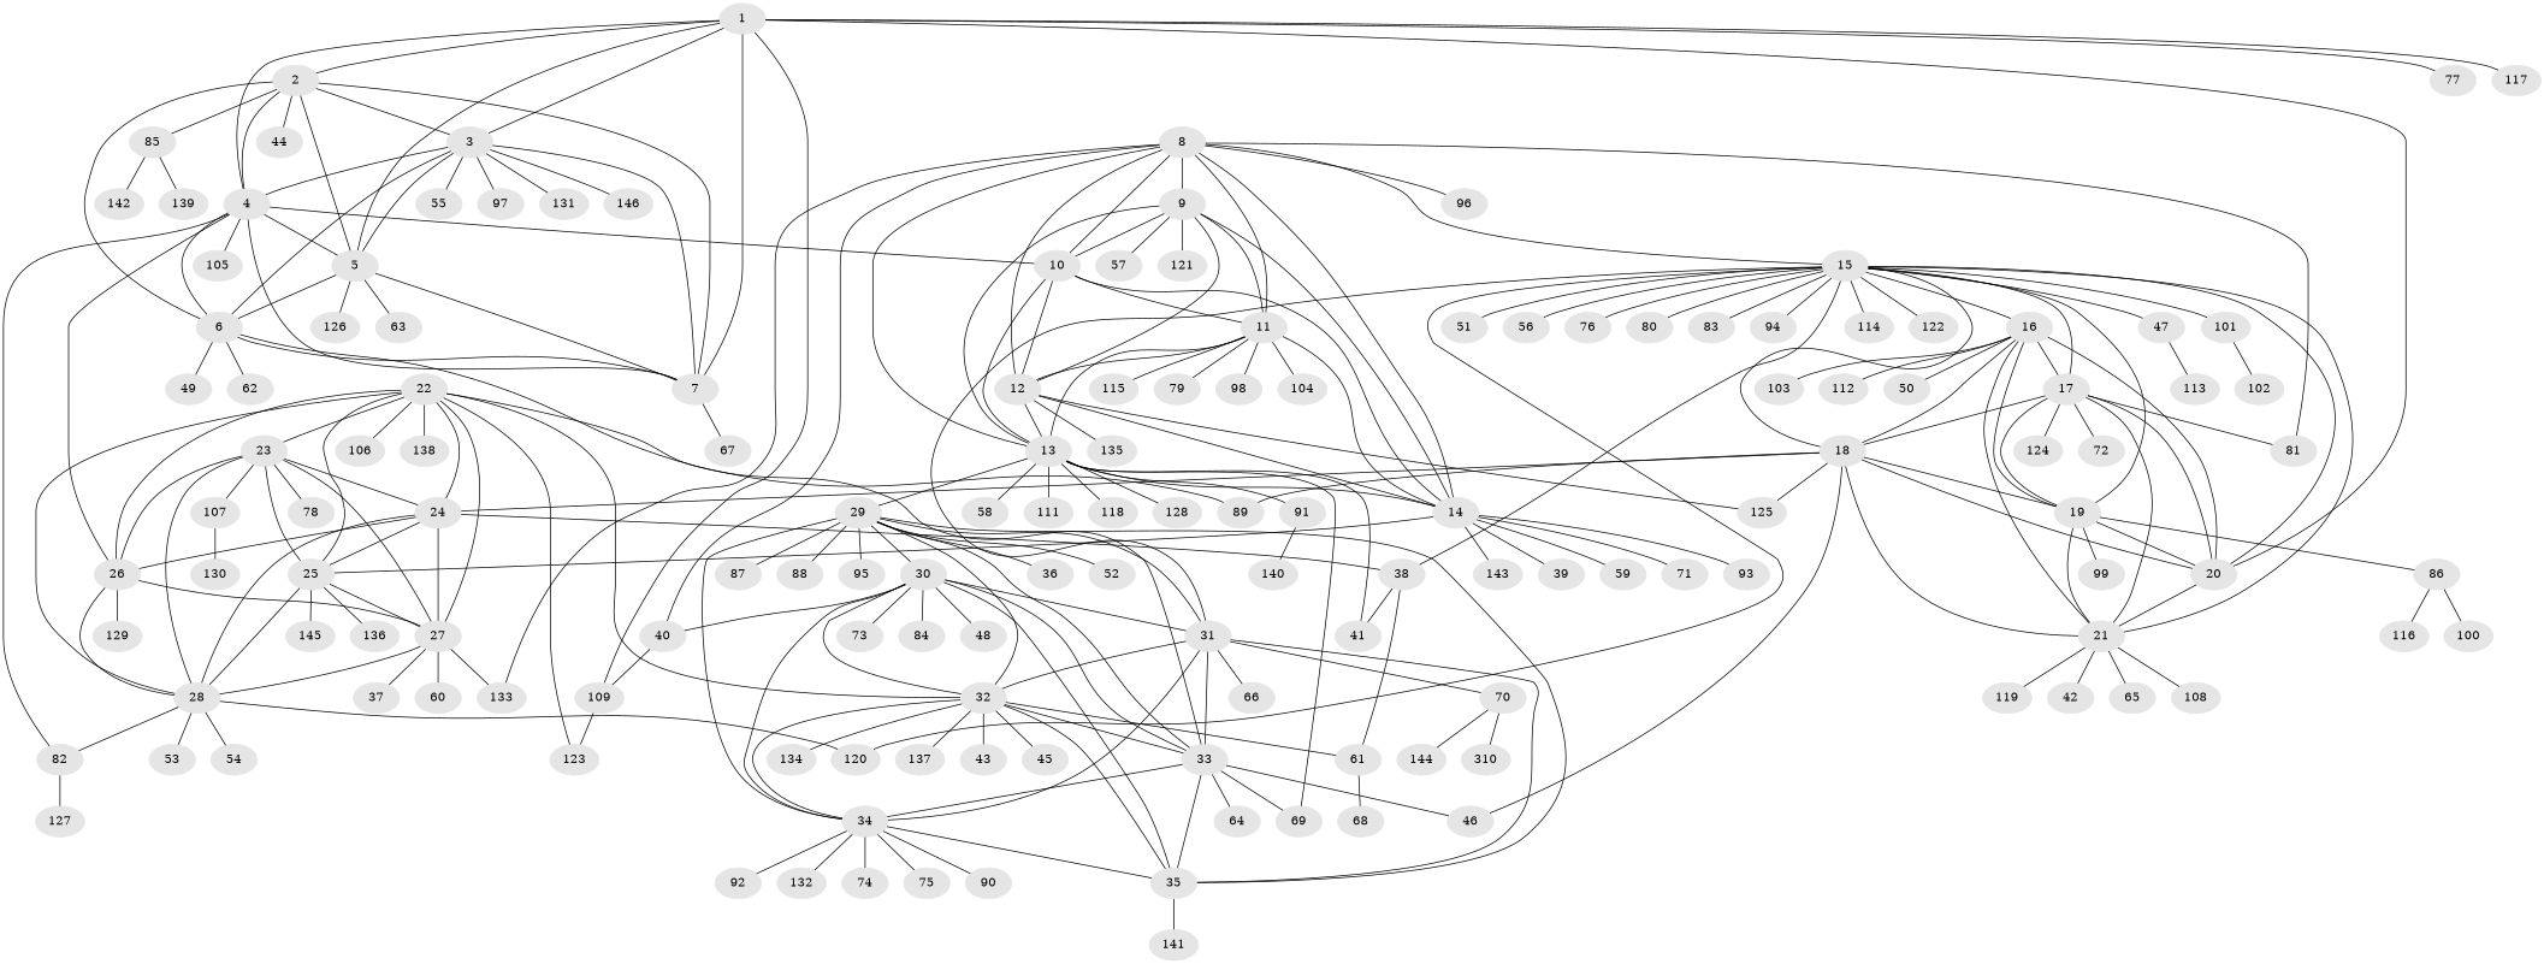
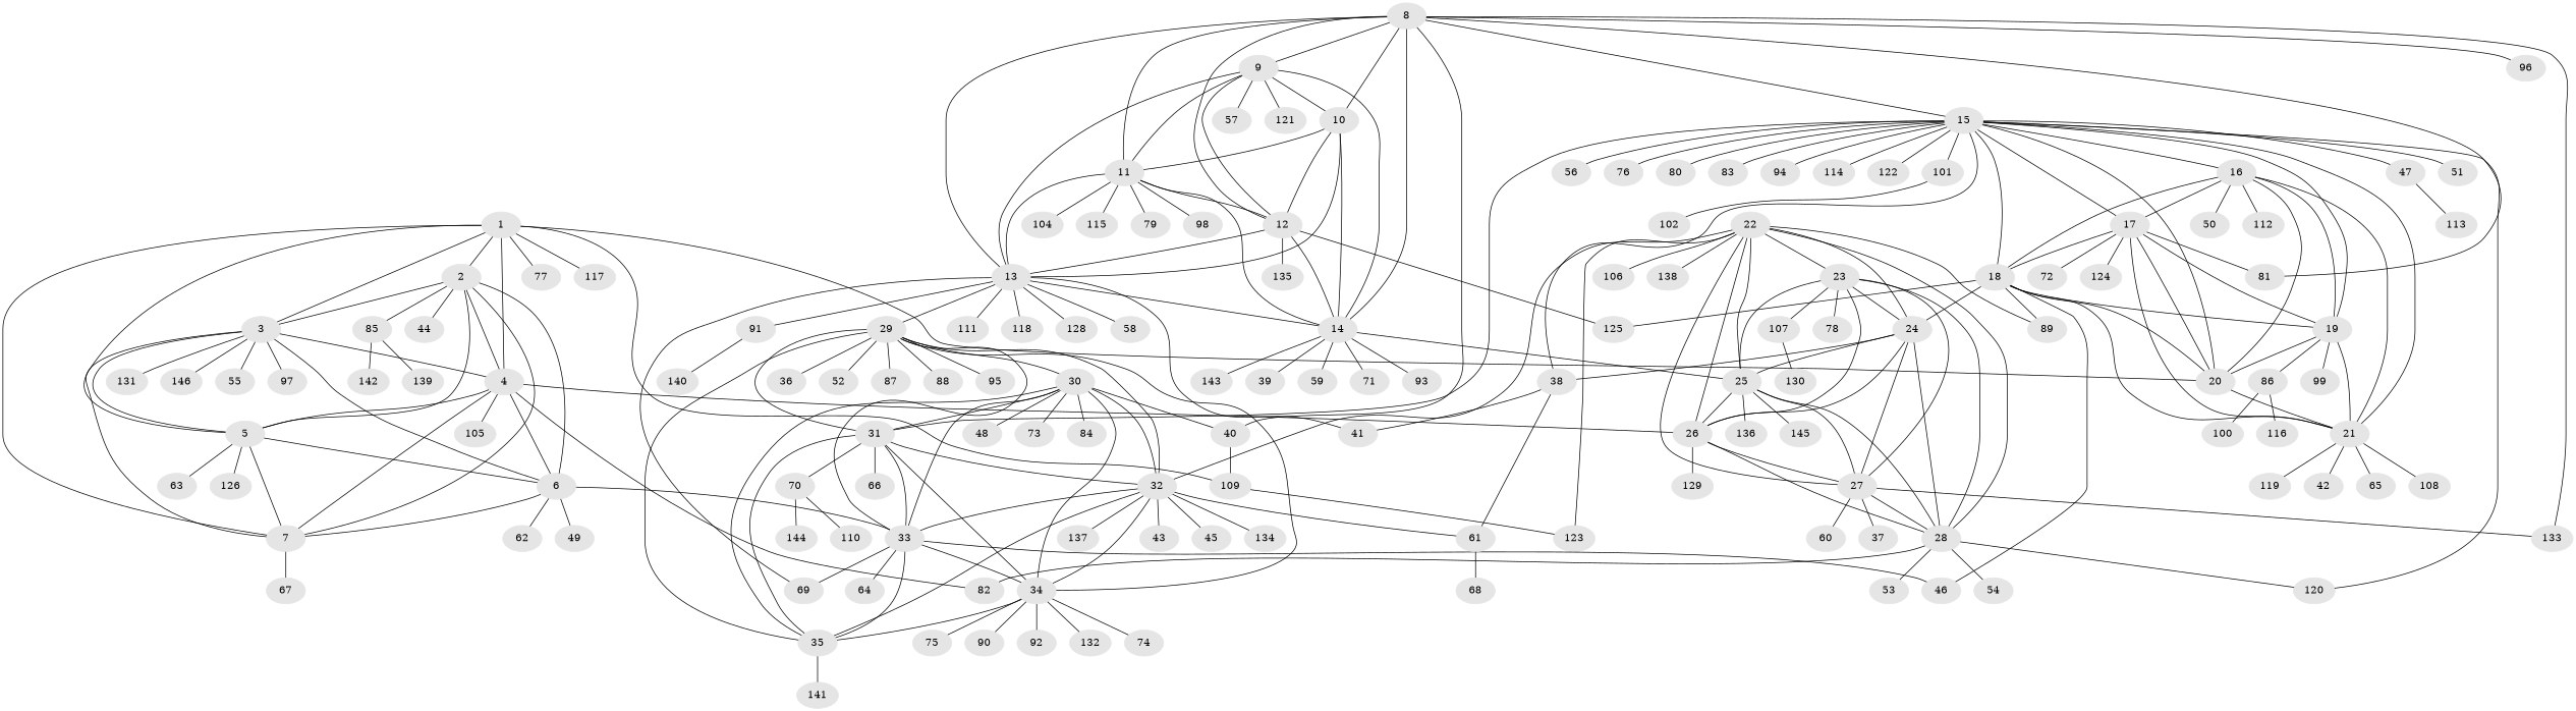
  graph {
    node [color=gray90 style=filled]
    1
    2
    3
    4
    5
    7
    20
    77
    109
    117
    6
    44
    85
    55
    97
    131
    146
    10
    26
    82
    105
    63
    126
    33
    49
    62
    67
    21
    123
    139
    142
    11
    12
    13
    14
    27
    28
    129
-   127
    69
    46
    34
    35
    64
    8
    9
    15
    40
    81
    96
    133
    57
    121
    79
    98
    104
    115
    125
    135
    29
    41
    58
    91
    111
    118
    128
    25
    39
    59
    71
    93
    143
    16
    17
    18
    19
    31
    38
    47
    51
    56
    76
    80
    83
    94
    101
    114
    120
    122
    32
    30
    36
    52
    87
    88
    95
    140
    136
    145
    50
-   103
    112
    72
    124
    24
    89
    86
    99
    42
    65
    108
    119
    66
    70
    61
    113
    102
    100
    116
    22
    23
    106
    138
    78
    107
    37
    60
    53
    54
    43
    45
    134
    137
    130
    48
    73
    84
    74
    75
    90
    92
    132
    141
-   110 [label=310]
+   110
    144
    68
    1 -- 2
    1 -- 3
    1 -- 4
    1 -- 5
    1 -- 7
    1 -- 20
    1 -- 77
    1 -- 109
    1 -- 117
    2 -- 3
    2 -- 4
    2 -- 5
    2 -- 7
    2 -- 6
    2 -- 44
    2 -- 85
    3 -- 4
    3 -- 5
    3 -- 7
    3 -- 6
    3 -- 55
    3 -- 97
    3 -- 131
    3 -- 146
    4 -- 5
    4 -- 7
    4 -- 6
-   4 -- 10
    4 -- 26
    4 -- 82
    4 -- 105
    5 -- 7
    5 -- 6
    5 -- 63
    5 -- 126
    7 -- 67
    20 -- 21
    109 -- 123
    6 -- 7
    6 -- 33
    6 -- 49
    6 -- 62
    85 -- 139
    85 -- 142
    10 -- 11
    10 -- 12
    10 -- 13
    10 -- 14
    26 -- 27
    26 -- 28
    26 -- 129
-   82 -- 127
    33 -- 69
    33 -- 46
    33 -- 34
    33 -- 35
    33 -- 64
    21 -- 42
    21 -- 65
    21 -- 108
    21 -- 119
    11 -- 12
    11 -- 13
    11 -- 14
    11 -- 79
    11 -- 98
    11 -- 104
    11 -- 115
    12 -- 13
    12 -- 14
    12 -- 125
    12 -- 135
    13 -- 14
    13 -- 69
    13 -- 29
    13 -- 41
    13 -- 58
    13 -- 91
    13 -- 111
    13 -- 118
    13 -- 128
    14 -- 25
    14 -- 39
    14 -- 59
    14 -- 71
    14 -- 93
    14 -- 143
    27 -- 28
    27 -- 133
    27 -- 37
    27 -- 60
    28 -- 82
    28 -- 120
    28 -- 53
    28 -- 54
    34 -- 35
    34 -- 74
    34 -- 75
    34 -- 90
    34 -- 92
    34 -- 132
    35 -- 141
    8 -- 10
    8 -- 11
    8 -- 12
    8 -- 13
    8 -- 14
    8 -- 9
    8 -- 15
    8 -- 40
    8 -- 81
    8 -- 96
    8 -- 133
    9 -- 10
    9 -- 11
    9 -- 12
    9 -- 13
    9 -- 14
    9 -- 57
    9 -- 121
    15 -- 20
    15 -- 21
    15 -- 16
    15 -- 17
    15 -- 18
    15 -- 19
    15 -- 31
    15 -- 38
    15 -- 47
    15 -- 51
    15 -- 56
    15 -- 76
    15 -- 80
    15 -- 83
    15 -- 94
    15 -- 101
    15 -- 114
    15 -- 120
    15 -- 122
    40 -- 109
    29 -- 33
    29 -- 34
    29 -- 35
    29 -- 31
    29 -- 32
    29 -- 30
    29 -- 36
    29 -- 52
    29 -- 87
    29 -- 88
    29 -- 95
    91 -- 140
+   25 -- 26
    25 -- 27
    25 -- 28
    25 -- 136
    25 -- 145
    16 -- 20
    16 -- 21
    16 -- 17
    16 -- 18
    16 -- 19
    16 -- 50
-   16 -- 103
    16 -- 112
    17 -- 20
    17 -- 21
    17 -- 81
    17 -- 18
    17 -- 19
    17 -- 72
    17 -- 124
    18 -- 20
    18 -- 21
    18 -- 46
    18 -- 125
    18 -- 19
    18 -- 24
    18 -- 89
    19 -- 20
    19 -- 21
    19 -- 86
    19 -- 99
    31 -- 33
    31 -- 34
    31 -- 35
    31 -- 32
    31 -- 66
    31 -- 70
    38 -- 41
    38 -- 61
    47 -- 113
    101 -- 102
    32 -- 33
    32 -- 34
    32 -- 35
    32 -- 61
    32 -- 43
    32 -- 45
    32 -- 134
    32 -- 137
    30 -- 33
    30 -- 34
    30 -- 35
    30 -- 40
    30 -- 31
    30 -- 32
    30 -- 48
    30 -- 73
    30 -- 84
    24 -- 26
    24 -- 27
    24 -- 28
    24 -- 25
    24 -- 38
    86 -- 100
    86 -- 116
    70 -- 110
    70 -- 144
    61 -- 68
    22 -- 26
    22 -- 123
    22 -- 27
    22 -- 28
    22 -- 25
    22 -- 32
    22 -- 24
    22 -- 89
    22 -- 23
    22 -- 106
    22 -- 138
    23 -- 26
    23 -- 27
    23 -- 28
    23 -- 25
    23 -- 24
    23 -- 78
    23 -- 107
    107 -- 130
  }
